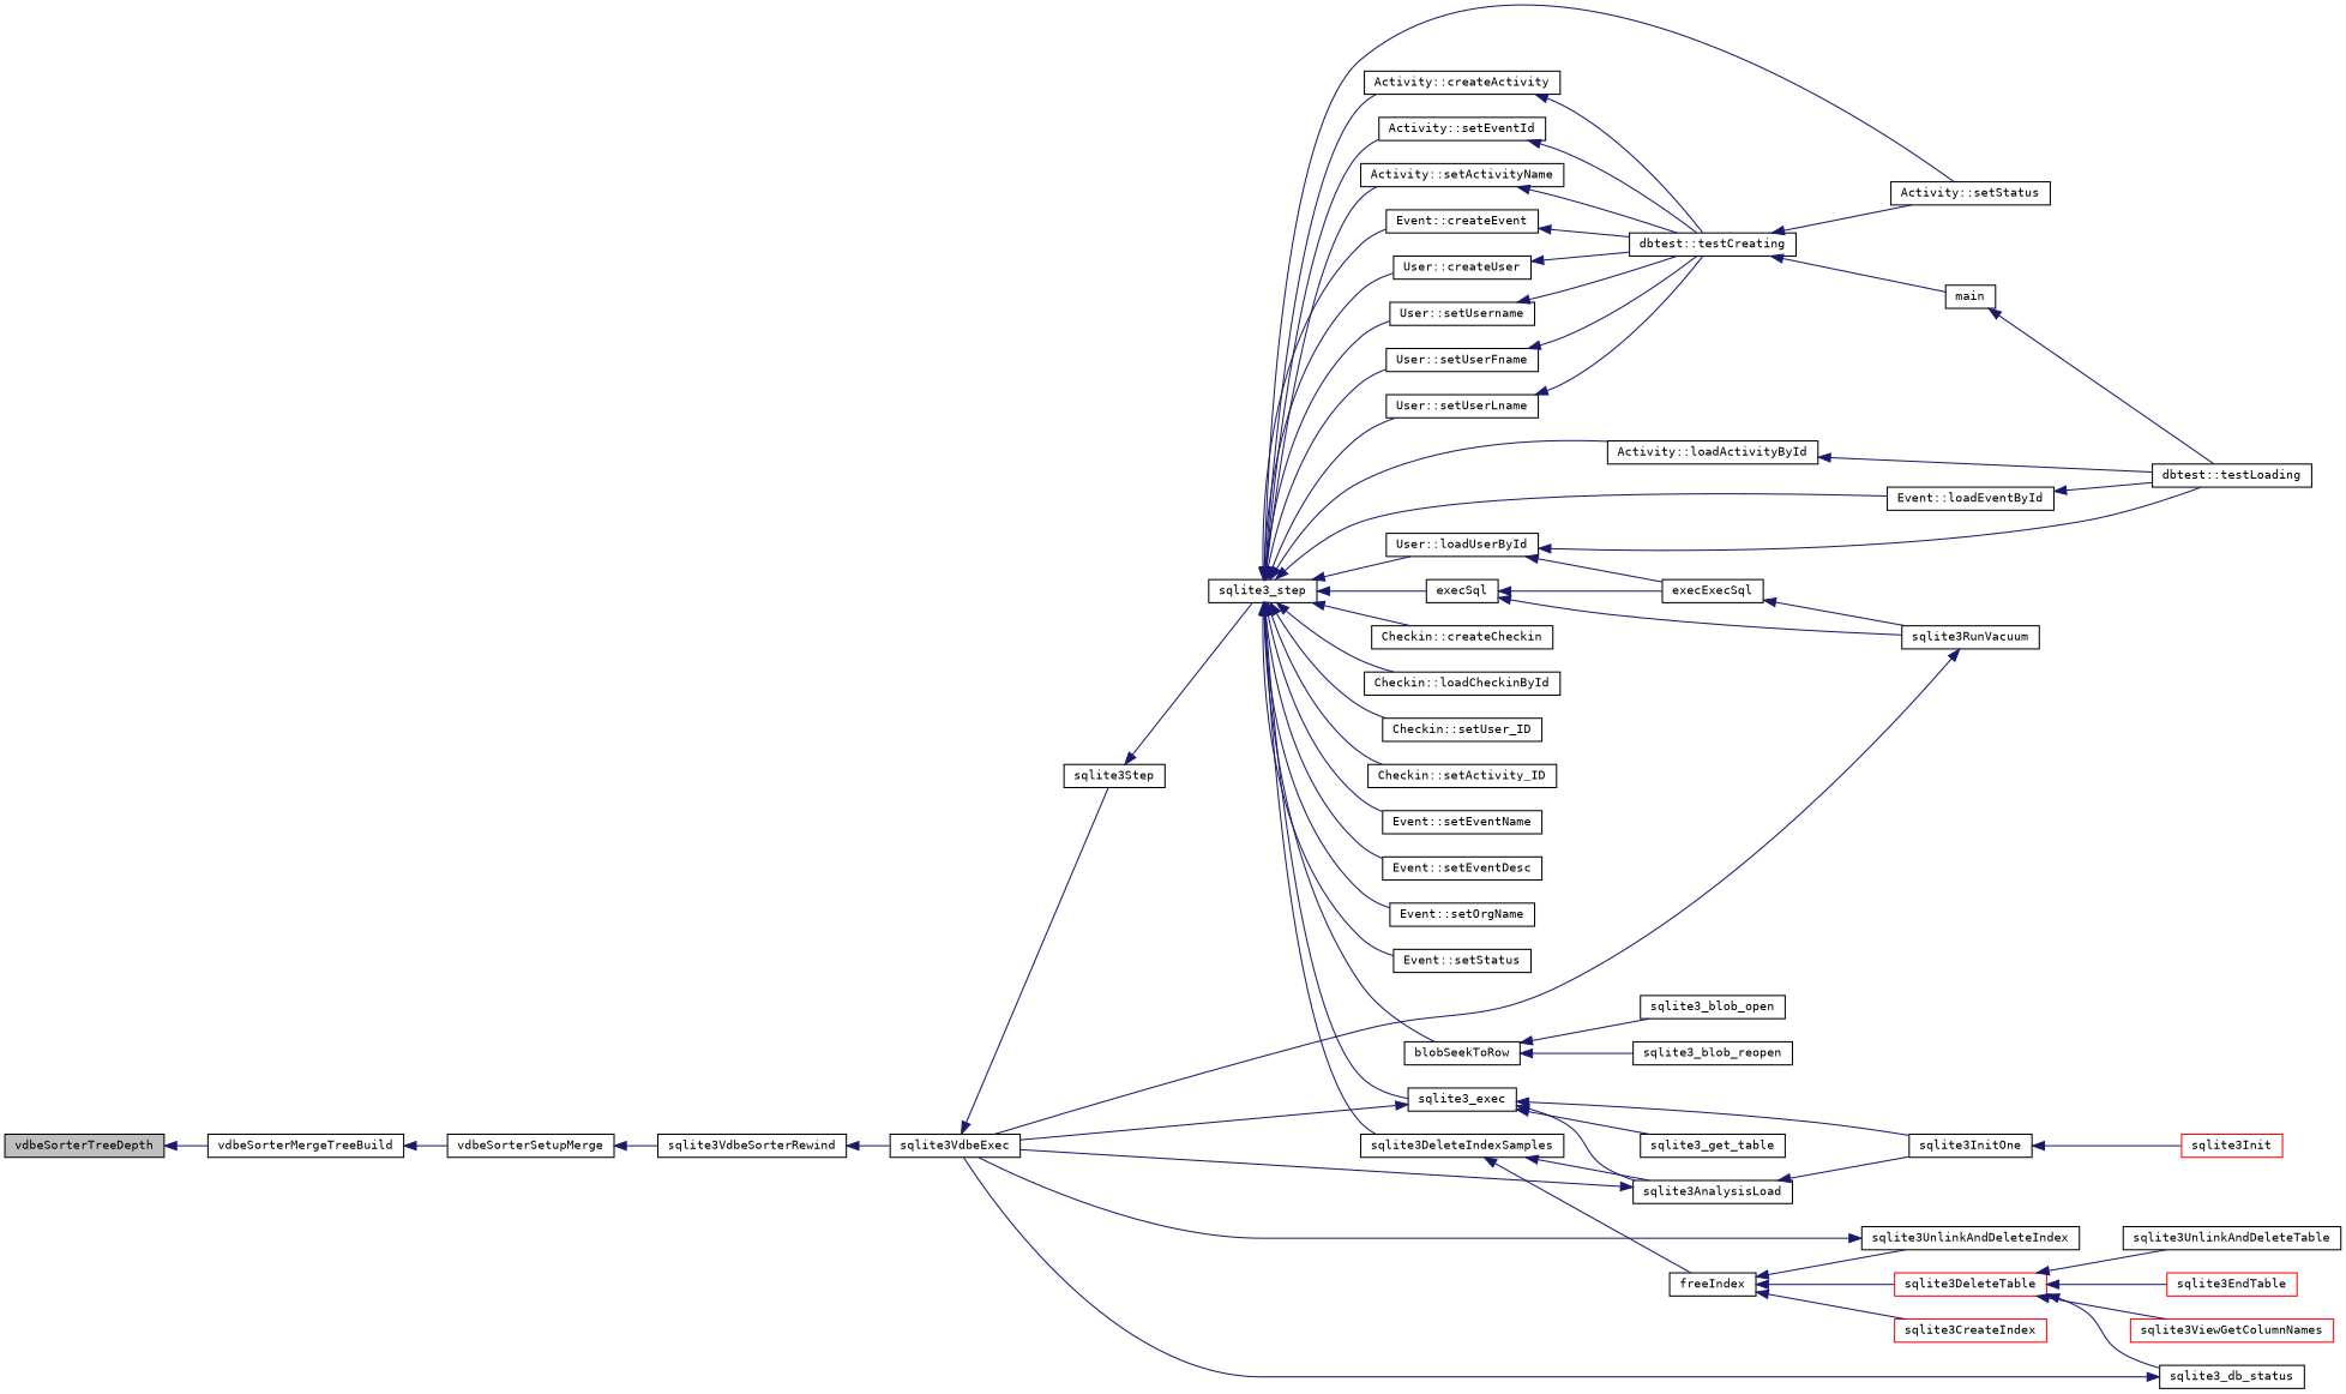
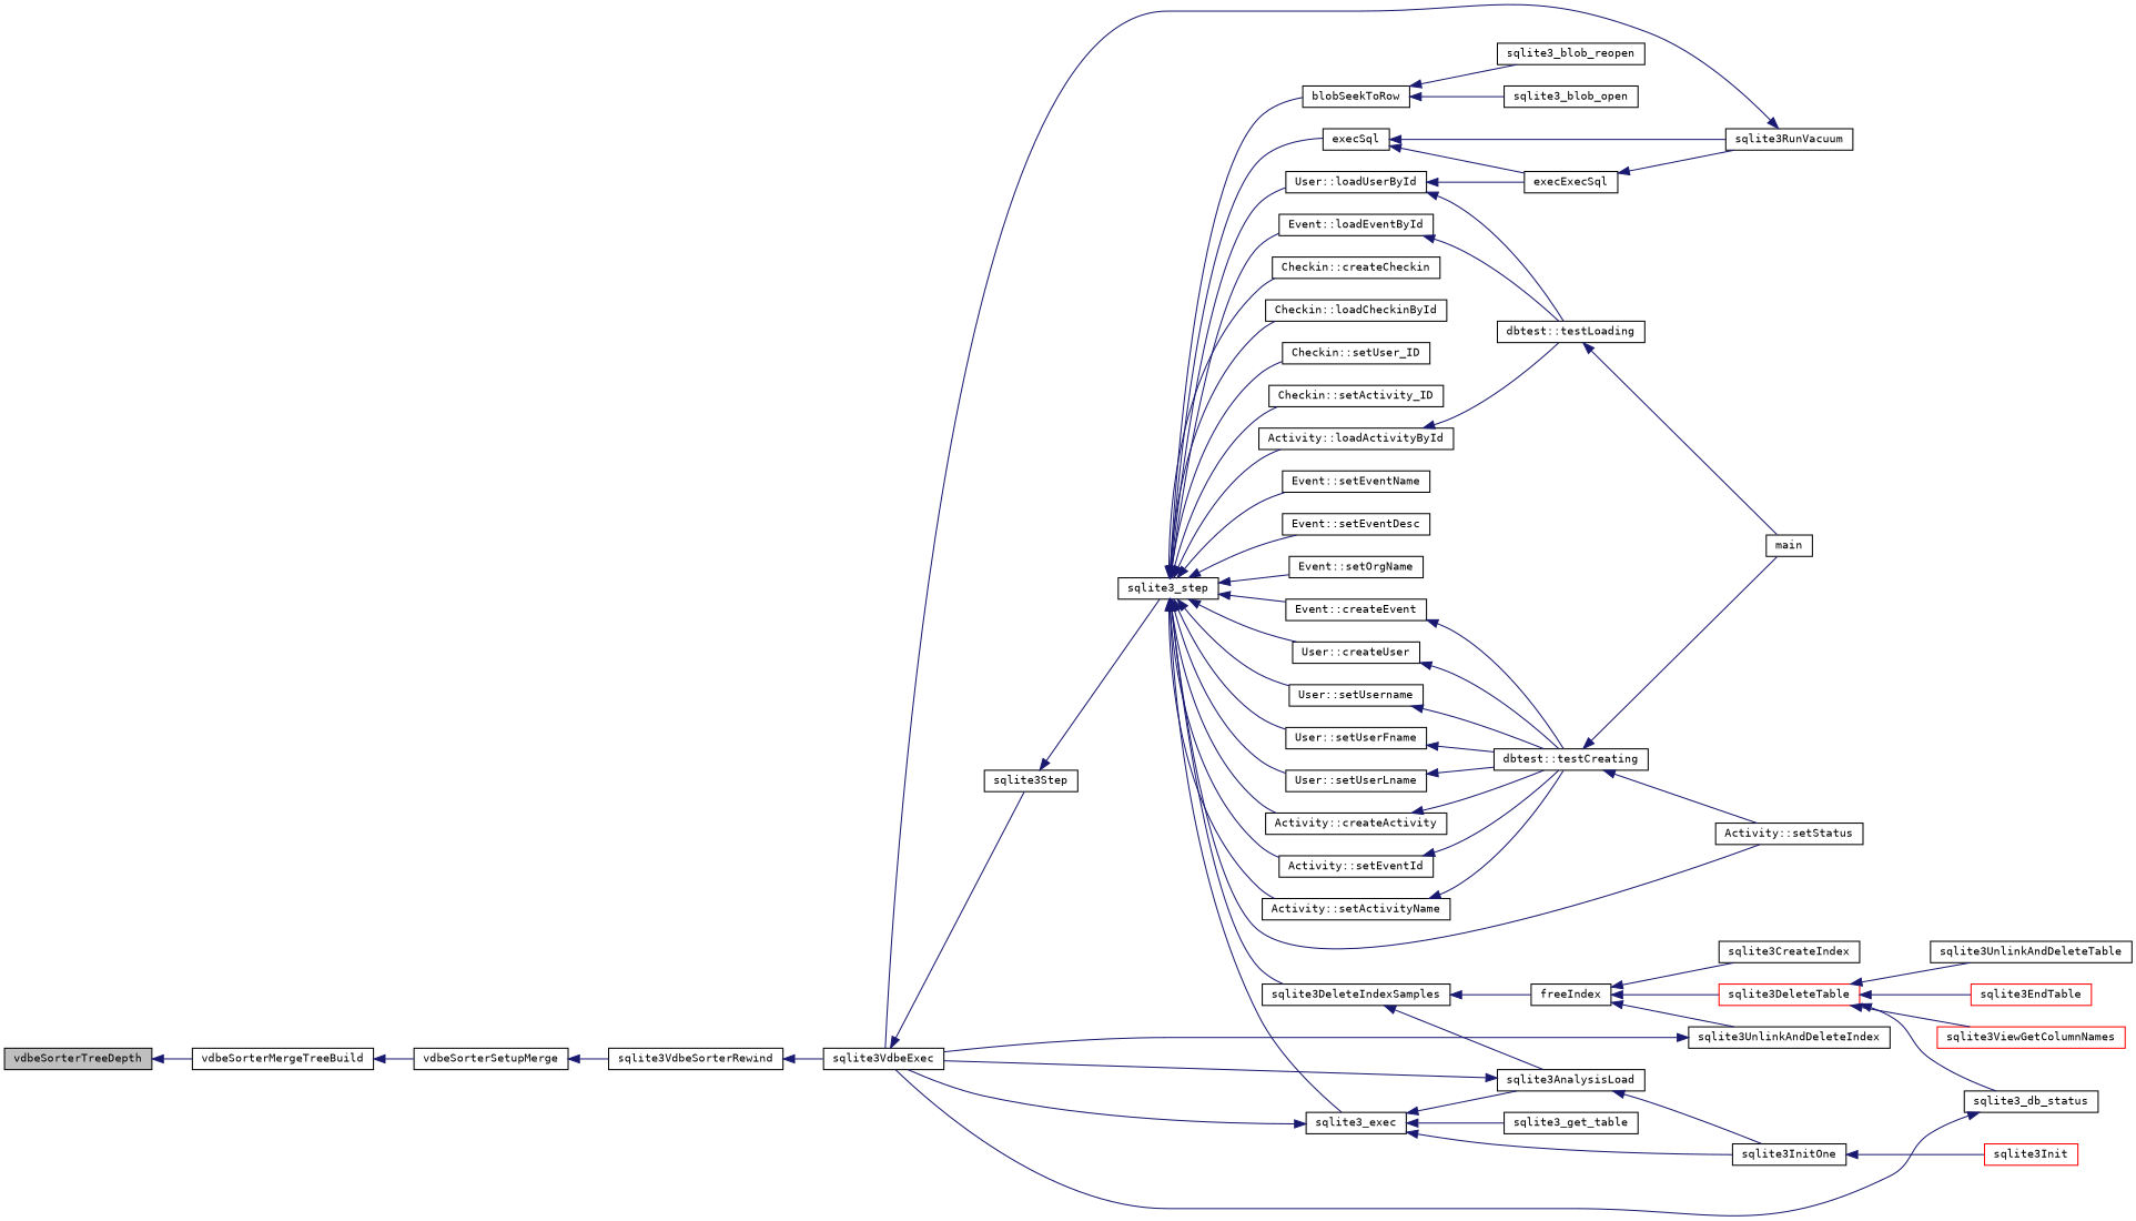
  digraph {
    fontname="DejaVu Sans Mono"
    rankdir=LR
    node [color=black fillcolor=white fontname="DejaVu Sans Mono" fontsize=10 shape=record style=filled]
    edge [color=midnightblue dir=back fontname="DejaVu Sans Mono" fontsize=10 labelfontname=FreeSans labelfontsize=10 style=solid]
    n1 [fillcolor=grey75 fontcolor=black height=0.2 label=vdbeSorterTreeDepth width=0.4]
    n2 [height=0.2 label=vdbeSorterMergeTreeBuild width=0.4]
    n3 [height=0.2 label=vdbeSorterSetupMerge width=0.4]
    n4 [height=0.2 label=sqlite3VdbeSorterRewind width=0.4]
    n5 [height=0.2 label=sqlite3VdbeExec width=0.4]
    n6 [height=0.2 label=sqlite3Step width=0.4]
    n7 [height=0.2 label=sqlite3_step width=0.4]
    n8 [height=0.2 label="Activity::createActivity" width=0.4]
    n9 [height=0.2 label="Activity::loadActivityById" width=0.4]
    n10 [height=0.2 label="Activity::setEventId" width=0.4]
    n11 [height=0.2 label="Activity::setActivityName" width=0.4]
    n12 [height=0.2 label="Activity::setStatus" width=0.4]
    n13 [height=0.2 label="Checkin::createCheckin" width=0.4]
    n14 [height=0.2 label="Checkin::loadCheckinById" width=0.4]
    n15 [height=0.2 label="Checkin::setUser_ID" width=0.4]
    n16 [height=0.2 label="Checkin::setActivity_ID" width=0.4]
    n17 [height=0.2 label="Event::createEvent" width=0.4]
    n18 [height=0.2 label="Event::loadEventById" width=0.4]
    n19 [height=0.2 label="Event::setEventName" width=0.4]
    n20 [height=0.2 label="Event::setEventDesc" width=0.4]
    n21 [height=0.2 label="Event::setOrgName" width=0.4]
-   n22 [height=0.2 label="Event::setStatus" width=0.4]
    n23 [height=0.2 label=blobSeekToRow width=0.4]
    n24 [height=0.2 label=sqlite3DeleteIndexSamples width=0.4]
    n25 [height=0.2 label=sqlite3_exec width=0.4]
    n26 [height=0.2 label=execSql width=0.4]
    n27 [height=0.2 label="User::createUser" width=0.4]
    n28 [height=0.2 label="User::loadUserById" width=0.4]
    n29 [height=0.2 label="User::setUsername" width=0.4]
    n30 [height=0.2 label="User::setUserFname" width=0.4]
    n31 [height=0.2 label="User::setUserLname" width=0.4]
    n32 [height=0.2 label="dbtest::testCreating" width=0.4]
    n33 [height=0.2 label="dbtest::testLoading" width=0.4]
    n34 [height=0.2 label=sqlite3_blob_open width=0.4]
    n35 [height=0.2 label=sqlite3_blob_reopen width=0.4]
    n36 [height=0.2 label=sqlite3AnalysisLoad width=0.4]
    n37 [height=0.2 label=freeIndex width=0.4]
    n38 [height=0.2 label=sqlite3InitOne width=0.4]
    n39 [height=0.2 label=sqlite3_get_table width=0.4]
    n40 [height=0.2 label=execExecSql width=0.4]
    n41 [height=0.2 label=sqlite3RunVacuum width=0.4]
    n42 [height=0.2 label=main width=0.4]
    n43 [height=0.2 label=sqlite3UnlinkAndDeleteIndex width=0.4]
    n44 [color=red height=0.2 label=sqlite3DeleteTable width=0.4]
-   n45 [color=red height=0.2 label=sqlite3CreateIndex width=0.4]
+   n45 [height=0.2 label=sqlite3CreateIndex width=0.4]
    n46 [color=red height=0.2 label=sqlite3Init width=0.4]
    n47 [height=0.2 label=sqlite3_db_status width=0.4]
    n48 [height=0.2 label=sqlite3UnlinkAndDeleteTable width=0.4]
    n49 [color=red height=0.2 label=sqlite3EndTable width=0.4]
    n50 [color=red height=0.2 label=sqlite3ViewGetColumnNames width=0.4]
    n1 -> n2
    n2 -> n3
    n3 -> n4
    n4 -> n5
    n5 -> n6
    n6 -> n7
    n7 -> n8
    n7 -> n9
    n7 -> n10
    n7 -> n11
    n7 -> n12
    n7 -> n13
    n7 -> n14
    n7 -> n15
    n7 -> n16
    n7 -> n17
    n7 -> n18
    n7 -> n19
    n7 -> n20
    n7 -> n21
-   n7 -> n22
    n7 -> n23
    n7 -> n24
    n7 -> n25
    n7 -> n26
    n7 -> n27
    n7 -> n28
    n7 -> n29
    n7 -> n30
    n7 -> n31
    n8 -> n32
    n9 -> n33
    n10 -> n32
    n11 -> n32
    n17 -> n32
    n18 -> n33
    n23 -> n34
    n23 -> n35
    n24 -> n36
    n24 -> n37
    n25 -> n5
    n25 -> n36
    n25 -> n38
    n25 -> n39
    n26 -> n40
    n26 -> n41
    n27 -> n32
    n28 -> n33
    n28 -> n40
    n29 -> n32
    n30 -> n32
    n31 -> n32
    n32 -> n12
    n32 -> n42
-   n42 -> n33
+   n33 -> n42
    n36 -> n5
    n36 -> n38
    n37 -> n43
    n37 -> n44
    n37 -> n45
    n38 -> n46
    n40 -> n41
    n41 -> n5
    n43 -> n5
    n44 -> n47
    n44 -> n48
    n44 -> n49
    n44 -> n50
    n47 -> n5
  }
